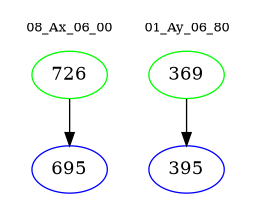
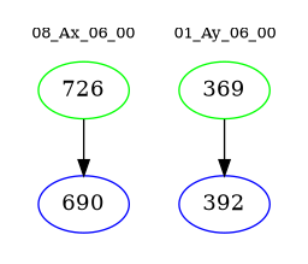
  digraph {
    node [color=green]
    edge [color=black]
    n1 [label=726]
-   n2 [color=blue label=695]
+   n2 [color=blue label=690]
    n3 [label=369]
-   n4 [color=blue label=395]
+   n4 [color=blue label=392]
    subgraph cluster_1 {
      color=white
      fontsize=10
      label="08_Ax_06_00"
      n1
      n2
    }
    subgraph cluster_2 {
      color=white
      fontsize=10
-     label="01_Ay_06_80"
+     label="01_Ay_06_00"
      n3
      n4
    }
    n1 -> n2
    n3 -> n4
  }
